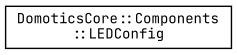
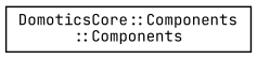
  digraph {
    rankdir=TB
    fontname="JetBrains Mono"
-   n1 [color=black fillcolor=white fontname="JetBrains Mono" fontsize=10 height=0.2 label="DomoticsCore::Components\l::LEDConfig" shape=record style=filled width=0.4]
+   n1 [color=black fillcolor=white fontname="JetBrains Mono" fontsize=10 height=0.2 label="DomoticsCore::Components\l::Components" shape=record style=filled width=0.4]
  }
